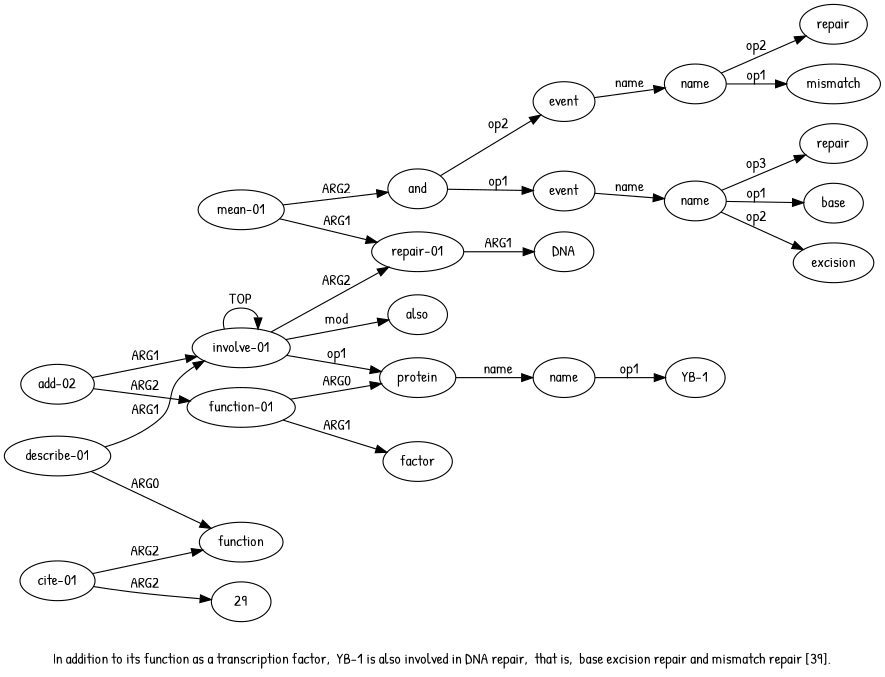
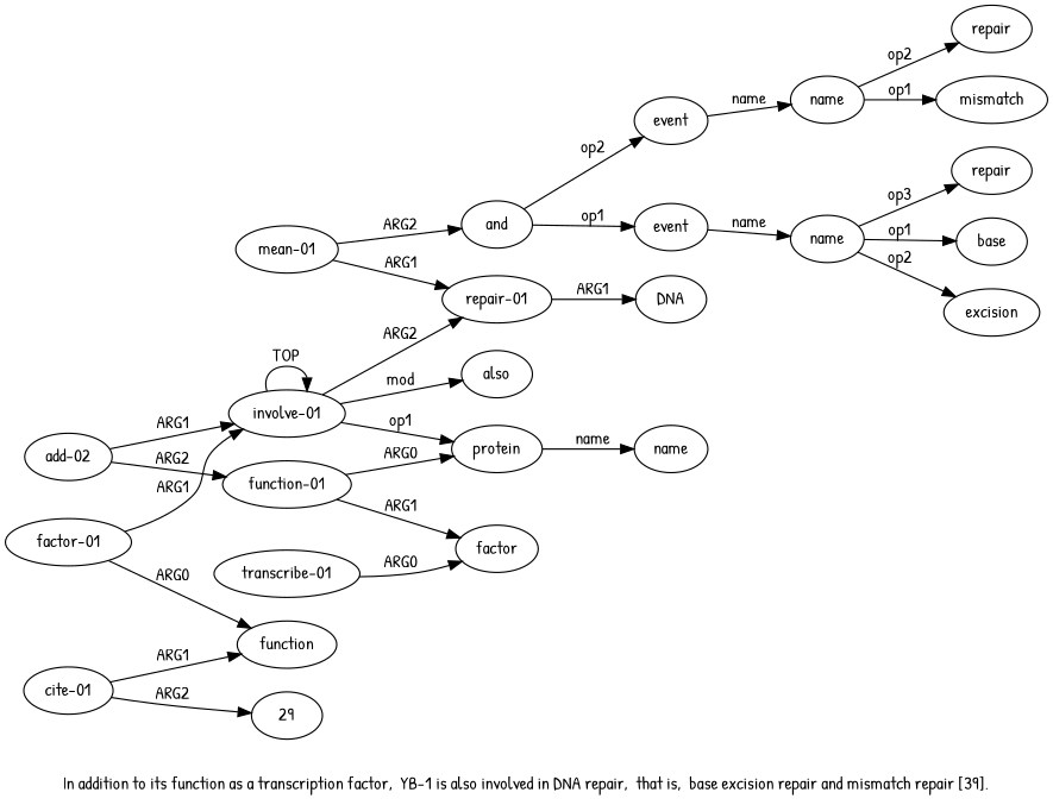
  digraph {
    fontname="Patrick Hand"
    label="In addition to its function as a transcription factor,  YB-1 is also involved in DNA repair,  that is,  base excision repair and mismatch repair [39]."
    rankdir=LR
    node [color=black fontname="Patrick Hand" gold_ind=-1 gold_label=name test_ind=-1 test_label=name]
    edge [color=black fontname="Patrick Hand" gold_label=ARG1 test_label=ARG1]
    n1 [gold_label=mismatch label=mismatch test_label=mismatch]
    n2 [gold_label=repair label=repair test_label=repair]
-   n3 [gold_label="YB-1" label="YB-1" test_label="YB-1"]
    n4 [gold_label=repair label=repair test_label=repair]
    n5 [gold_label=39 label=29 test_label=39]
+   n6 [gold_ind=15 gold_label="transcribe-01" label="transcribe-01" test_ind=15 test_label="transcribe-01"]
    n7 [gold_ind=14 gold_label=factor label=factor test_ind=14 test_label=factor]
    n8 [gold_ind=17 gold_label=publication label=function test_ind=17 test_label=publication]
-   n9 [gold_ind=16 gold_label="describe-01" label="describe-01" test_ind=16 test_label="describe-01"]
+   n9 [gold_ind=16 gold_label="describe-01" label="factor-01" test_ind=16 test_label="describe-01"]
    n10 [gold_ind=0 gold_label="involve-01" label="involve-01" test_ind=0 test_label="involve-01"]
    n11 [gold_ind=11 gold_label=also label=also test_ind=11 test_label=also]
    n12 [gold_ind=1 gold_label=protein label=protein test_ind=1 test_label=protein]
    n13 [gold_ind=3 gold_label="repair-01" label="repair-01" test_ind=3 test_label="repair-01"]
    n14 [gold_ind=2 label=name test_ind=2]
    n15 [gold_ind=4 gold_label=DNA label=DNA test_ind=4 test_label=DNA]
    n16 [gold_ind=10 label=name test_ind=10]
    n17 [gold_ind=13 gold_label="function-01" label="function-01" test_ind=13 test_label="function-01"]
    n18 [gold_ind=12 gold_label="add-02" label="add-02" test_ind=12 test_label="add-02"]
    n19 [gold_ind=18 gold_label="cite-01" label="cite-01" test_ind=18 test_label="cite-01"]
    n20 [gold_label=base label=base test_label=base]
    n21 [gold_ind=5 gold_label="mean-01" label="mean-01" test_ind=5 test_label="mean-01"]
    n22 [gold_ind=6 gold_label=and label=and test_ind=6 test_label=and]
    n23 [gold_ind=7 gold_label=event label=event test_ind=7 test_label=event]
    n24 [gold_ind=9 gold_label=event label=event test_ind=9 test_label=event]
    n25 [gold_ind=8 label=name test_ind=8]
    n26 [gold_label=excision label=excision test_label=excision]
+   n6 -> n7 [gold_label=ARG0 label=ARG0 test_label=ARG0]
    n9 -> n8 [gold_label=ARG0 label=ARG0 test_label=ARG0]
    n9 -> n10 [label=ARG1]
    n10 -> n10 [gold_label=TOP label=TOP test_label=TOP]
    n10 -> n11 [gold_label=mod label=mod test_label=mod]
    n10 -> n12 [label=op1]
    n10 -> n13 [gold_label=ARG2 label=ARG2 test_label=ARG2]
    n12 -> n14 [gold_label=name label=name test_label=name]
    n13 -> n15 [label=ARG1]
-   n14 -> n3 [gold_label=op1 label=op1 test_label=op1]
    n16 -> n1 [gold_label=op1 label=op1 test_label=op1]
    n16 -> n4 [gold_label=op2 label=op2 test_label=op2]
    n17 -> n7 [label=ARG1]
    n17 -> n12 [gold_label=ARG0 label=ARG0 test_label=ARG0]
    n18 -> n10 [label=ARG1]
    n18 -> n17 [gold_label=ARG2 label=ARG2 test_label=ARG2]
    n19 -> n5 [gold_label=ARG2 label=ARG2 test_label=ARG2]
-   n19 -> n8 [label=ARG2]
+   n19 -> n8 [label=ARG1]
    n21 -> n13 [label=ARG1]
    n21 -> n22 [gold_label=ARG2 label=ARG2 test_label=ARG2]
    n22 -> n23 [gold_label=op1 label=op1 test_label=op1]
    n22 -> n24 [gold_label=op2 label=op2 test_label=op2]
    n23 -> n25 [gold_label=name label=name test_label=name]
    n24 -> n16 [gold_label=name label=name test_label=name]
    n25 -> n2 [gold_label=op3 label=op3 test_label=op3]
    n25 -> n20 [gold_label=op1 label=op1 test_label=op1]
    n25 -> n26 [gold_label=op2 label=op2 test_label=op2]
  }
